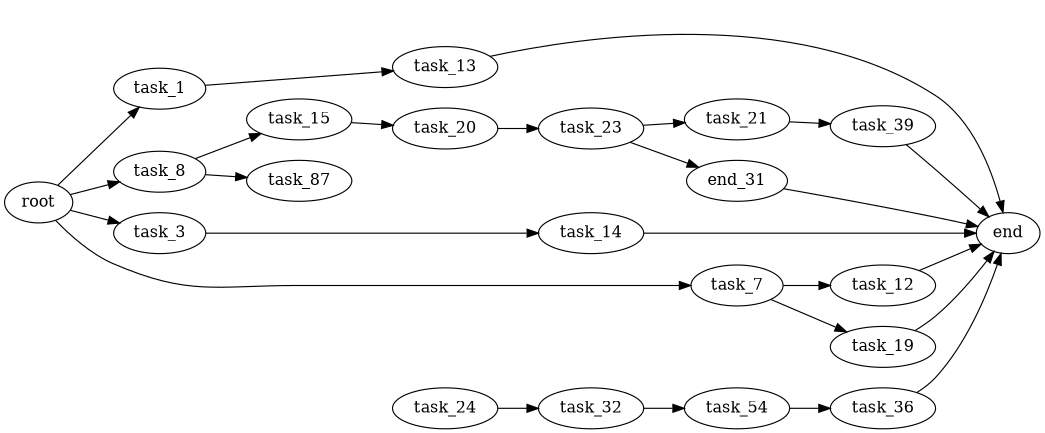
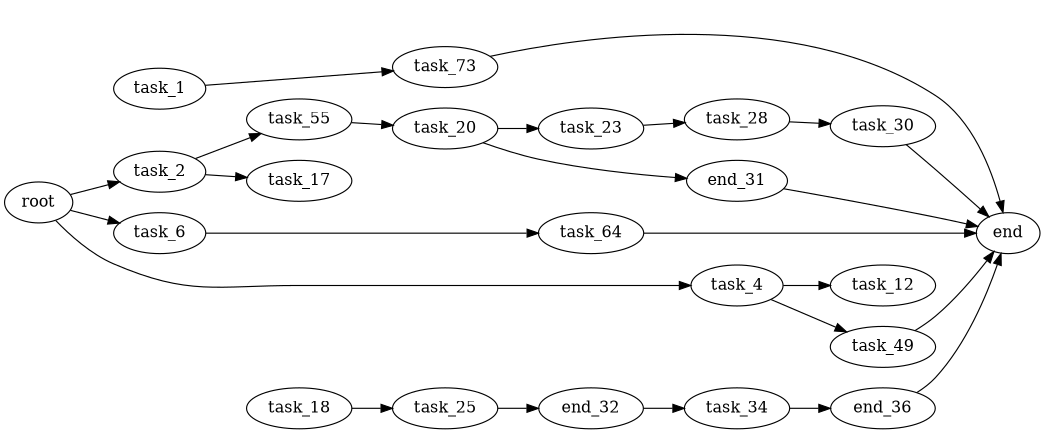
  digraph {
    rankdir=LR
    root
    task_1
-   task_2 [label=task_8]
-   task_3
-   task_4 [label=task_7]
-   task_13
-   task_15
-   task_17 [label=task_87]
-   task_14
+   task_2
+   task_3 [label=task_6]
+   task_4
+   task_13 [label=task_73]
+   task_15 [label=task_55]
+   task_17
+   task_14 [label=task_64]
    task_12
-   task_19
+   task_19 [label=task_49]
    end
    task_20
-   task_24
+   task_18
+   task_24 [label=task_25]
    task_23
-   task_32
-   task_28 [label=task_21]
+   task_32 [label=end_32]
+   task_28
    n19 [label=end_31]
-   task_30 [label=task_39]
-   task_34 [label=task_54]
-   task_36
-   root -> task_1
+   task_30
+   task_34
+   task_36 [label=end_36]
    root -> task_2
    root -> task_3
    root -> task_4
    task_1 -> task_13
    task_2 -> task_15
    task_2 -> task_17
    task_3 -> task_14
    task_4 -> task_12
    task_4 -> task_19
    task_13 -> end
    task_15 -> task_20
    task_14 -> end
-   task_12 -> end
    task_19 -> end
    task_20 -> task_23
+   task_18 -> task_24
    task_24 -> task_32
    task_23 -> task_28
-   task_23 -> n19
+   task_20 -> n19
    task_32 -> task_34
    task_28 -> task_30
    n19 -> end
    task_30 -> end
    task_34 -> task_36
    task_36 -> end
  }
